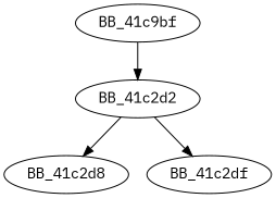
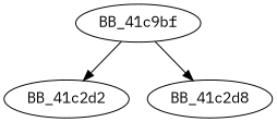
  digraph {
    fontname="IBM Plex Mono"
    node [fontname="IBM Plex Mono"]
    edge [fontname="IBM Plex Mono"]
    n1 [label=BB_41c9bf]
    BB_41c2d2
    BB_41c2d8
-   BB_41c2df
    n1 -> BB_41c2d2
-   BB_41c2d2 -> BB_41c2d8
-   BB_41c2d2 -> BB_41c2df
+   n1 -> BB_41c2d8
  }
